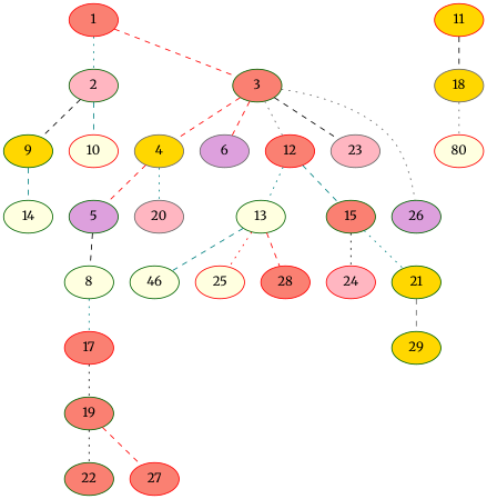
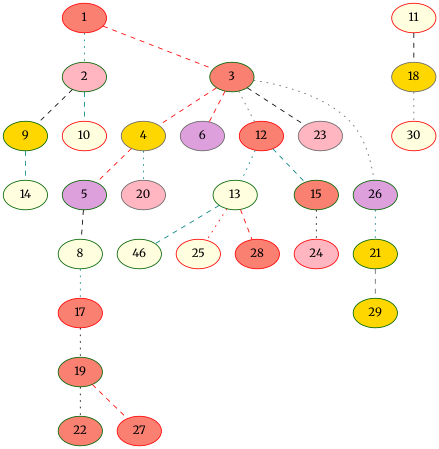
  graph {
    fontname=Merriweather
    node [color=darkgreen fillcolor=salmon fontname=Merriweather style=filled]
    edge [color=teal fontname=Merriweather style=dashed weight=1.0]
    1 [color=red]
    2 [fillcolor=lightpink]
    3
    9 [fillcolor=gold]
    10 [color=red fillcolor=lightyellow]
    4 [color=gray40 fillcolor=gold]
    6 [color=gray40 fillcolor=plum]
    12 [color=red]
    23 [color=gray40 fillcolor=lightpink]
    26 [fillcolor=plum]
    14 [fillcolor=lightyellow]
    5 [fillcolor=plum]
    20 [color=gray40 fillcolor=lightpink]
    13 [fillcolor=lightyellow]
    15
    8 [fillcolor=lightyellow]
    17 [color=red]
-   11 [color=red fillcolor=gold]
+   11 [color=red fillcolor=lightyellow]
    18 [color=gray40 fillcolor=gold]
    19
-   30 [color=red fillcolor=lightyellow label=80]
+   30 [color=red fillcolor=lightyellow]
    n22 [fillcolor=lightyellow label=46]
    25 [color=red fillcolor=lightyellow]
    28 [color=red]
    21 [fillcolor=gold]
    24 [color=red fillcolor=lightpink]
    29 [fillcolor=gold]
    22
    27 [color=red]
    1 -- 2 [style=dotted weight=2.0]
    1 -- 3 [color=red]
    2 -- 9 [color=black]
    2 -- 10
    3 -- 4 [color=red]
    3 -- 6 [color=red]
    3 -- 12 [color=gray40 style=dotted]
    3 -- 23 [color=black]
    3 -- 26 [color=gray40 style=dotted]
    9 -- 14
    4 -- 5 [color=red]
    4 -- 20 [style=dotted]
    12 -- 13 [style=dotted]
    12 -- 15
    5 -- 8 [color=black]
    13 -- n22
    13 -- 25 [color=red style=dotted]
    13 -- 28 [color=red]
-   15 -- 21 [style=dotted]
+   26 -- 21 [style=dotted]
    15 -- 24 [color=black style=dotted]
    8 -- 17 [style=dotted weight=2.0]
    17 -- 19 [color=black style=dotted]
    11 -- 18 [color=black]
    18 -- 30 [color=gray40 style=dotted]
    19 -- 22 [color=black style=dotted weight=3.0]
    19 -- 27 [color=red]
    21 -- 29 [color=gray40 weight=2.0]
  }
